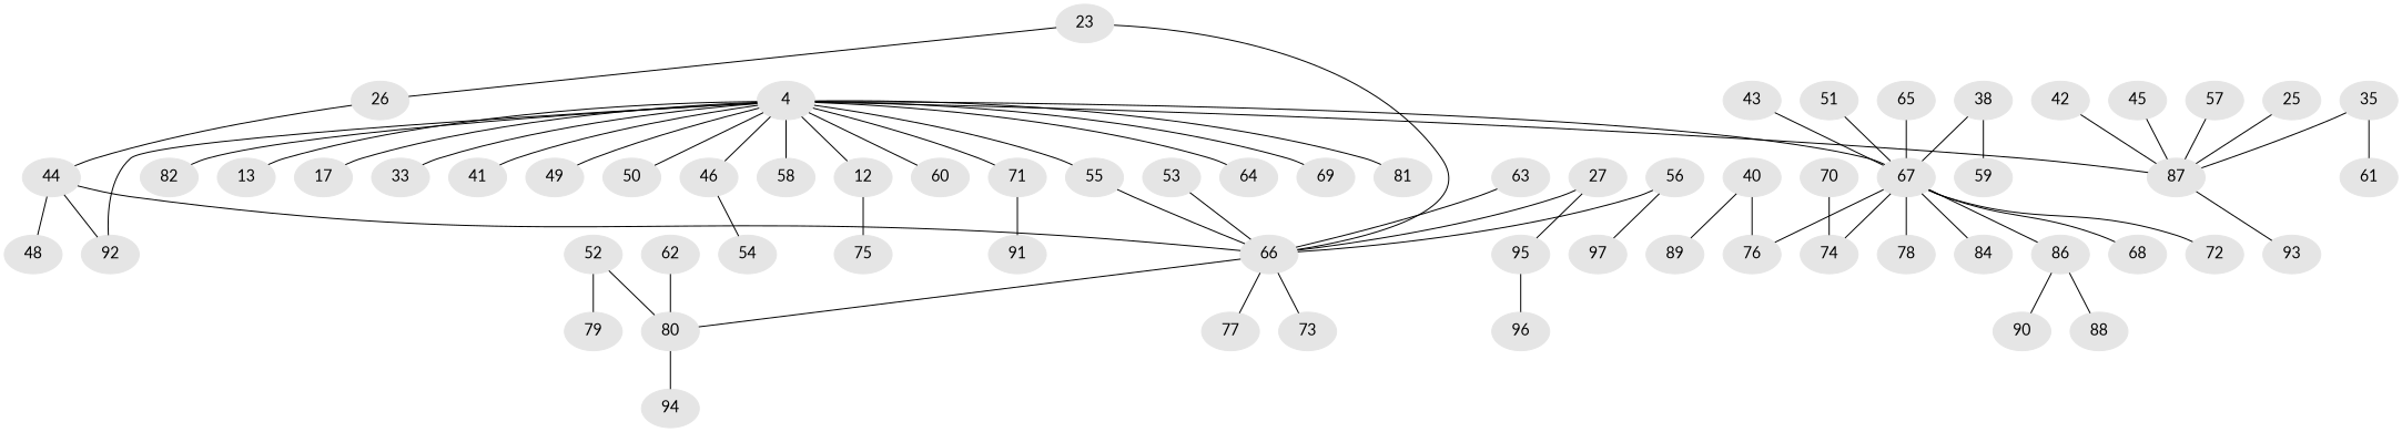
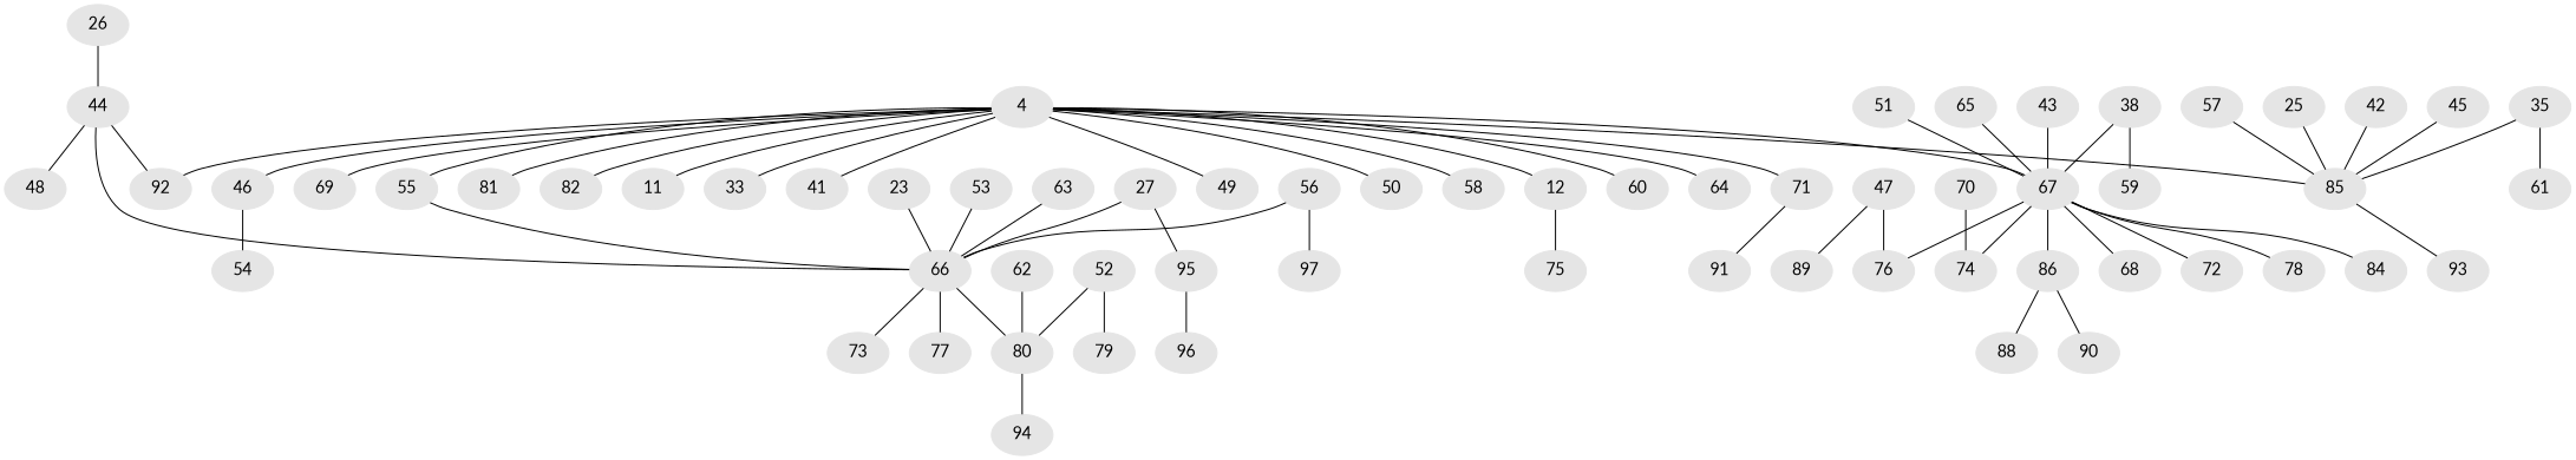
  graph {
    fontname=Lato
    node [color=gray90 fontname=Lato style=filled]
    edge [fontname=Lato]
    4
    12
-   13
-   17
+   17 [label=11]
    33
    41 [super="+7"]
    46 [super="+9+20"]
    49
    50
    55 [super="+40"]
    58
    60
    64
    67 [super="+36+29"]
    69
    71
    81
    82
-   87 [super="+11+83"]
+   87 [super="+11+83" label=85]
    92 [super="+15"]
    75
    54
    66 [super="+6+19+39"]
    76 [super="+32"]
    68
    72
    74 [super="+31"]
    78
    84
    86
    91
    93
    23
    26
    44
    80 [super="+30+37"]
    73
    77
    48
    27
    95
    96
    35
    61
    38
    59
    42
    43
    45
-   47 [label=40]
+   47
    89
    51
    52
    79
    94
    53
    56
    97
    57
    62
    63
    65
    88
    90
    70
    n66 [label=25]
    4 -- 12
-   4 -- 13
    4 -- 17
    4 -- 33
    4 -- 41
    4 -- 46
    4 -- 49
    4 -- 50
    4 -- 55
    4 -- 58
    4 -- 60
    4 -- 64
    4 -- 67
    4 -- 69
    4 -- 71
    4 -- 81
    4 -- 82
    4 -- 87 [weight=2]
    4 -- 92 [weight=2]
    12 -- 75
    46 -- 54
    55 -- 66
    67 -- 76
    67 -- 68
    67 -- 72
    67 -- 74
    67 -- 78
    67 -- 84
    67 -- 86
    71 -- 91
    87 -- 93
    66 -- 80
    66 -- 73
    66 -- 77
    86 -- 88
    86 -- 90
    23 -- 66
-   23 -- 26
    26 -- 44
    44 -- 92
    44 -- 66
    44 -- 48
    80 -- 94
    27 -- 66
    27 -- 95
    95 -- 96
    35 -- 87
    35 -- 61
    38 -- 67
    38 -- 59
    42 -- 87
    43 -- 67
    45 -- 87
    47 -- 76
    47 -- 89
    51 -- 67
    52 -- 80
    52 -- 79
    53 -- 66
    56 -- 66
    56 -- 97
    57 -- 87
    62 -- 80
    63 -- 66
    65 -- 67
    70 -- 74
    n66 -- 87
  }
